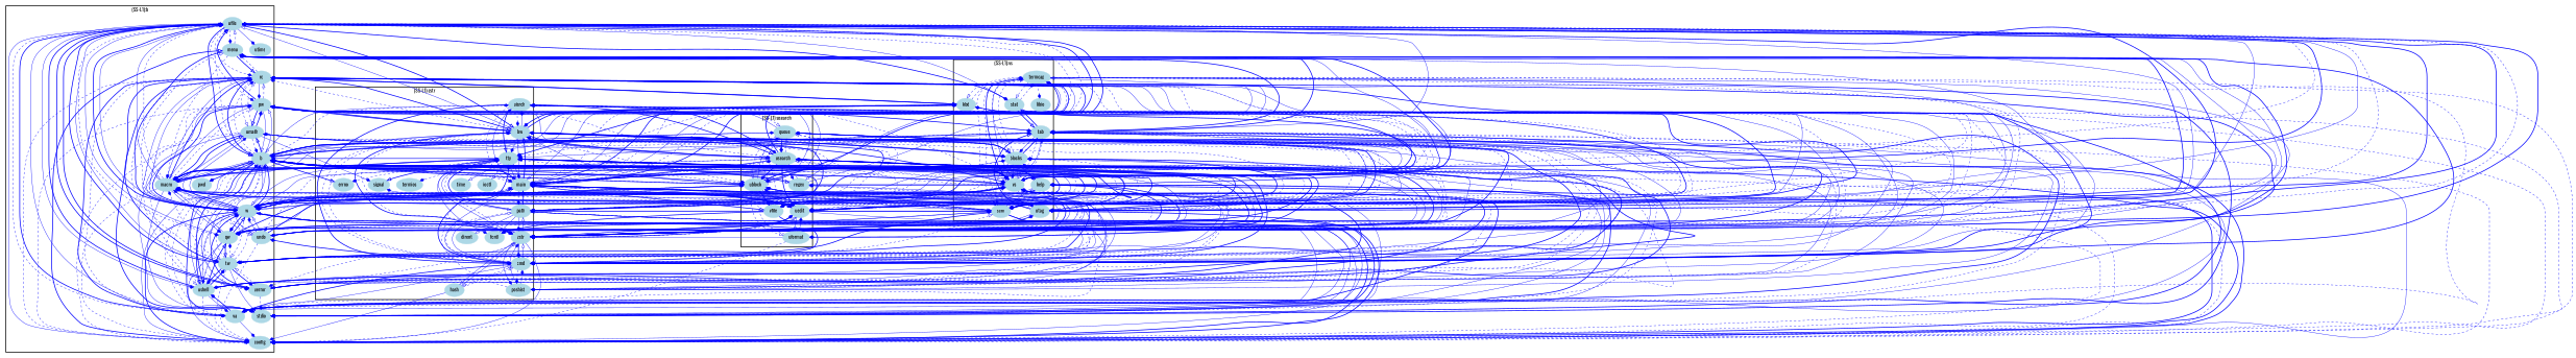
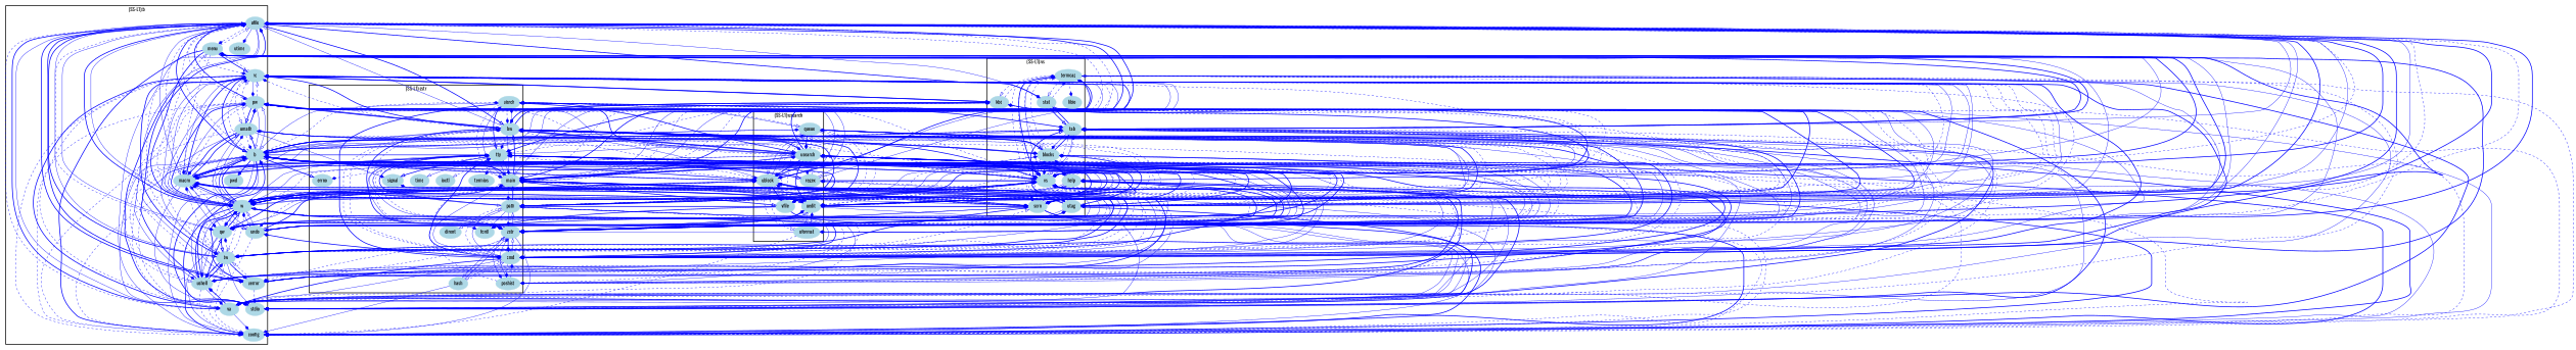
  digraph {
    fontname=Oswald
    node [color=lightblue fontcolor=black fontname=Oswald shape=ellipse style=filled]
    edge [arrowhead=diamond color=blue font=6 fontname=Oswald style=solid]
    n1 [label=uisrch]
    n2 [label=bw]
    n3 [label=main]
    n4 [label=poshist]
    n5 [label=zstr]
    n6 [label=hash]
    n7 [label=cmd]
    n8 [label=path]
    n9 [label=fcntl]
    n10 [label=dirent]
    n11 [label=errno]
    n12 [label=tty]
    n13 [label=termios]
    n14 [label=time]
    n15 [label=ioctl]
    n16 [label=signal]
    n17 [label=queue]
    n18 [label=vfile]
    n19 [label=usearch]
    n20 [label=regex]
    n21 [label=uformat]
    n22 [label=uedit]
    n23 [label=ublock]
    n24 [label=ufile]
    n25 [label=menu]
    n26 [label=utime]
    n27 [label=tw]
    n28 [label=stdio]
    n29 [label=uerror]
    n30 [label=ushell]
    n31 [label=va]
    n32 [label=b]
    n33 [label=pwd]
    n34 [label=undo]
    n35 [label=qw]
    n36 [label=w]
    n37 [label=config]
    n38 [label=macro]
    n39 [label=umath]
    n40 [label=rc]
    n41 [label=pw]
    n42 [label=libio]
    n43 [label=termcap]
    n44 [label=kbd]
    n45 [label=tab]
    n46 [label=stat]
    n47 [label=vs]
    n48 [label=utag]
    n49 [label=blocks]
    n50 [label=scrn]
    n51 [label=help]
    subgraph cluster_1 {
      color=black
      label="(SS-L1):zstr"
      style=bold
      n1
      n2
      n3
      n4
      n5
      n6
      n7
      n8
      n9
      n10
      n11
      n12
      n13
      n14
      n15
      n16
    }
    subgraph cluster_2 {
      color=black
      label="(SS-L1):usearch"
      style=bold
      n17
      n18
      n19
      n20
      n21
      n22
      n23
    }
    subgraph cluster_3 {
      color=black
      label="(SS-L1):b"
      style=bold
      n24
      n25
      n26
      n27
      n28
      n29
      n30
      n31
      n32
      n33
      n34
      n35
      n36
      n37
      n38
      n39
      n40
      n41
    }
    subgraph cluster_4 {
      color=black
      label="(SS-L1):vs"
      style=bold
      n42
      n43
      n44
      n45
      n46
      n47
      n48
      n49
      n50
      n51
    }
    n1 -> n2 [style=dashed]
    n1 -> n3 [style=dashed]
    n1 -> n7 [style=bold]
    n1 -> n12 [arrowhead=onormal style=bold]
    n1 -> n17 [arrowhead=onormal style=dashed]
    n1 -> n19 [arrowhead=onormal style=bold]
    n1 -> n32 [arrowhead=onormal]
    n1 -> n35 [arrowhead=onormal style=dashed]
-   n1 -> n37 [arrowhead=onormal style=dashed]
+   n1 -> n37 [arrowhead=onormal]
    n1 -> n47 [arrowhead=onormal style=dashed]
    n2 -> n1
    n2 -> n3
    n2 -> n5 [arrowhead=onormal style=bold]
    n2 -> n7 [style=dashed]
    n2 -> n12 [style=dashed]
    n2 -> n19 [style=bold]
    n2 -> n22 [style=dashed]
    n2 -> n23 [style=dashed]
    n2 -> n24 [arrowhead=onormal]
    n2 -> n27 [style=bold]
    n2 -> n28
    n2 -> n29 [arrowhead=onormal]
    n2 -> n32 [arrowhead=onormal]
    n2 -> n36 [arrowhead=onormal style=bold]
    n2 -> n37 [arrowhead=onormal style=bold]
    n2 -> n40 [style=dashed]
    n2 -> n41 [arrowhead=onormal style=bold]
    n2 -> n44 [style=bold]
    n2 -> n48 [arrowhead=onormal style=bold]
    n2 -> n49 [style=bold]
    n2 -> n50
    n3 -> n1
    n3 -> n2 [arrowhead=onormal style=bold]
    n3 -> n8 [style=dashed]
    n3 -> n12 [arrowhead=onormal]
    n3 -> n18 [arrowhead=onormal style=bold]
    n3 -> n19 [style=dashed]
    n3 -> n22
    n3 -> n24 [arrowhead=onormal style=dashed]
    n3 -> n27 [style=dashed]
    n3 -> n28
    n3 -> n32 [arrowhead=onormal style=dashed]
    n3 -> n36 [style=bold]
    n3 -> n37 [style=dashed]
    n3 -> n38 [arrowhead=onormal style=bold]
    n3 -> n40
    n3 -> n43 [style=dashed]
    n3 -> n44 [style=dashed]
    n3 -> n47 [style=bold]
    n3 -> n50 [arrowhead=onormal style=dashed]
    n3 -> n51 [arrowhead=onormal style=dashed]
    n4 -> n3 [style=dashed]
    n4 -> n5
    n4 -> n7 [style=dashed]
    n4 -> n17
    n4 -> n32 [arrowhead=onormal style=bold]
    n4 -> n36 [arrowhead=onormal style=dashed]
    n5 -> n2 [arrowhead=onormal style=dashed]
    n5 -> n4
    n5 -> n6 [arrowhead=onormal]
    n5 -> n7 [style=bold]
    n5 -> n8 [arrowhead=onormal]
    n5 -> n12 [style=dashed]
    n5 -> n19
    n5 -> n20 [style=dashed]
    n5 -> n22 [arrowhead=onormal style=dashed]
    n5 -> n23
    n5 -> n24 [arrowhead=onormal style=dashed]
    n5 -> n25 [arrowhead=onormal]
    n5 -> n29 [style=dashed]
    n5 -> n32 [style=bold]
    n5 -> n36 [arrowhead=onormal style=dashed]
    n5 -> n37
-   n4 -> n38
+   n5 -> n38
    n5 -> n39
    n5 -> n40 [style=dashed]
    n5 -> n41 [arrowhead=onormal]
    n5 -> n43 [arrowhead=onormal]
    n5 -> n45
    n5 -> n48 [style=bold]
    n5 -> n50
    n5 -> n51 [arrowhead=onormal style=bold]
    n6 -> n5 [arrowhead=onormal]
    n6 -> n7 [arrowhead=onormal style=dashed]
    n6 -> n37
    n7 -> n2 [style=dashed]
    n7 -> n3 [arrowhead=onormal]
    n7 -> n4 [style=dashed]
    n7 -> n5 [arrowhead=onormal]
    n7 -> n6 [arrowhead=onormal style=dashed]
    n7 -> n8 [arrowhead=onormal]
    n7 -> n12 [style=bold]
    n7 -> n25 [style=bold]
    n7 -> n31 [arrowhead=onormal style=bold]
    n7 -> n32 [arrowhead=onormal]
    n7 -> n34 [style=bold]
    n7 -> n36 [arrowhead=onormal]
    n7 -> n38 [arrowhead=onormal style=dashed]
    n7 -> n40 [style=bold]
    n7 -> n41 [arrowhead=onormal]
    n7 -> n47 [arrowhead=onormal]
    n8 -> n3 [arrowhead=onormal style=bold]
    n8 -> n5
    n8 -> n7 [arrowhead=onormal style=dashed]
    n8 -> n9 [arrowhead=onormal]
    n8 -> n10 [arrowhead=onormal]
    n8 -> n12 [style=bold]
    n8 -> n24
    n8 -> n28 [arrowhead=onormal]
    n8 -> n31
    n8 -> n32 [style=dashed]
    n8 -> n37 [arrowhead=onormal]
    n8 -> n40 [style=dashed]
    n8 -> n45 [arrowhead=onormal style=dashed]
    n8 -> n47 [arrowhead=onormal style=bold]
    n12 -> n3 [arrowhead=onormal]
    n12 -> n5
    n12 -> n8 [arrowhead=onormal]
    n12 -> n9
    n12 -> n11 [style=dashed]
    n12 -> n13 [style=dashed]
    n12 -> n14 [arrowhead=onormal]
    n12 -> n15 [arrowhead=onormal style=dashed]
    n12 -> n16 [arrowhead=onormal style=bold]
    n12 -> n18 [arrowhead=onormal]
    n12 -> n28 [arrowhead=onormal]
    n12 -> n30 [style=bold]
    n12 -> n32
    n12 -> n37 [style=dashed]
    n12 -> n38 [arrowhead=onormal]
    n12 -> n50 [arrowhead=onormal style=dashed]
    n17 -> n1 [arrowhead=onormal]
    n17 -> n4 [arrowhead=onormal]
    n17 -> n18 [arrowhead=onormal style=dashed]
    n17 -> n19 [style=bold]
    n17 -> n23 [arrowhead=onormal style=dashed]
    n17 -> n29 [arrowhead=onormal style=dashed]
    n17 -> n32 [arrowhead=onormal]
    n17 -> n34 [arrowhead=onormal]
    n17 -> n36 [style=dashed]
    n17 -> n37 [arrowhead=onormal]
    n18 -> n8 [style=bold]
    n18 -> n9 [arrowhead=onormal style=bold]
    n18 -> n12 [arrowhead=onormal style=bold]
    n18 -> n17 [arrowhead=onormal style=dashed]
    n18 -> n32 [arrowhead=onormal]
    n18 -> n37 [style=bold]
    n18 -> n49 [style=bold]
    n19 -> n1 [arrowhead=onormal style=bold]
    n19 -> n2 [arrowhead=onormal style=bold]
    n19 -> n3 [arrowhead=onormal style=bold]
    n19 -> n5 [arrowhead=onormal style=dashed]
    n19 -> n7 [style=dashed]
    n19 -> n17 [arrowhead=onormal style=dashed]
    n19 -> n20 [style=dashed]
    n19 -> n22 [arrowhead=onormal style=bold]
    n19 -> n23 [style=bold]
    n19 -> n28 [style=dashed]
    n19 -> n32 [arrowhead=onormal style=bold]
    n19 -> n34
    n19 -> n35 [style=bold]
    n19 -> n36 [arrowhead=onormal]
    n19 -> n37 [arrowhead=onormal style=bold]
    n19 -> n40 [style=bold]
    n19 -> n41 [arrowhead=onormal style=dashed]
    n19 -> n47 [arrowhead=onormal style=dashed]
    n19 -> n48 [style=dashed]
    n20 -> n5
    n20 -> n19 [arrowhead=onormal style=dashed]
    n20 -> n32 [arrowhead=onormal]
    n20 -> n43
    n20 -> n47 [arrowhead=onormal]
    n21 -> n5 [arrowhead=onormal]
    n21 -> n22
    n21 -> n23 [arrowhead=onormal style=dashed]
    n21 -> n32 [arrowhead=onormal]
    n21 -> n37 [arrowhead=onormal style=dashed]
    n22 -> n2 [arrowhead=onormal]
    n22 -> n3
    n22 -> n5 [arrowhead=onormal style=bold]
    n22 -> n21 [arrowhead=onormal]
    n22 -> n23 [style=dashed]
    n22 -> n28
    n22 -> n32 [arrowhead=onormal style=bold]
    n22 -> n35
    n22 -> n36 [arrowhead=onormal]
    n22 -> n38 [style=bold]
    n22 -> n39 [arrowhead=onormal style=dashed]
    n22 -> n41 [style=bold]
    n22 -> n47 [style=dashed]
    n22 -> n50 [style=bold]
    n23 -> n2
    n23 -> n5 [arrowhead=onormal]
    n23 -> n12 [arrowhead=onormal style=dashed]
    n23 -> n17
    n23 -> n18 [style=bold]
    n23 -> n21 [arrowhead=onormal style=dashed]
    n23 -> n22
    n23 -> n32 [style=dashed]
    n23 -> n34 [style=dashed]
    n23 -> n36 [arrowhead=onormal]
    n23 -> n41 [arrowhead=onormal]
    n23 -> n47 [style=bold]
+   n23 -> n50 [style=bold]
    n24 -> n2 [arrowhead=onormal style=bold]
    n24 -> n3 [style=bold]
    n24 -> n5 [style=bold]
    n24 -> n8 [arrowhead=onormal style=dashed]
    n24 -> n9 [style=bold]
    n24 -> n12 [style=dashed]
    n24 -> n23 [style=bold]
    n24 -> n25 [style=dashed]
    n24 -> n26
    n24 -> n27 [arrowhead=onormal style=bold]
    n24 -> n28 [arrowhead=onormal]
    n24 -> n29 [style=bold]
    n24 -> n30
    n24 -> n31 [arrowhead=onormal style=dashed]
    n24 -> n32 [arrowhead=onormal style=bold]
    n24 -> n35 [style=dashed]
    n24 -> n36 [style=bold]
    n24 -> n37
    n24 -> n38 [arrowhead=onormal]
    n24 -> n40 [style=dashed]
    n24 -> n41 [style=dashed]
    n24 -> n45
    n24 -> n46 [style=bold]
    n24 -> n47 [style=dashed]
    n24 -> n48 [style=bold]
    n24 -> n50
    n25 -> n5
    n25 -> n7 [style=bold]
    n25 -> n24 [arrowhead=onormal style=dashed]
    n25 -> n36 [style=bold]
-   n37 -> n25 [arrowhead=onormal style=bold]
+   n25 -> n37 [arrowhead=onormal style=bold]
    n25 -> n38 [arrowhead=onormal style=dashed]
    n25 -> n40 [arrowhead=onormal style=bold]
    n25 -> n45 [arrowhead=onormal style=bold]
    n25 -> n47
    n25 -> n50 [style=bold]
    n27 -> n2 [arrowhead=onormal style=dashed]
    n27 -> n3 [style=bold]
    n27 -> n23 [arrowhead=onormal style=bold]
    n27 -> n24 [arrowhead=onormal]
    n27 -> n28
    n27 -> n29 [style=bold]
    n27 -> n30 [style=bold]
    n27 -> n32 [arrowhead=onormal style=dashed]
    n27 -> n35 [style=dashed]
    n27 -> n36 [style=dashed]
    n27 -> n37 [style=dashed]
    n27 -> n38 [style=dashed]
    n27 -> n40 [style=dashed]
    n27 -> n47 [style=dashed]
    n27 -> n50 [arrowhead=onormal style=dashed]
    n29 -> n2 [arrowhead=onormal style=dashed]
    n29 -> n3 [style=bold]
    n29 -> n5 [arrowhead=onormal style=dashed]
    n29 -> n17
    n29 -> n24 [arrowhead=onormal style=bold]
    n29 -> n27 [arrowhead=onormal style=dashed]
    n29 -> n28 [style=dashed]
    n29 -> n32
    n29 -> n36 [style=bold]
    n29 -> n47 [style=bold]
    n30 -> n3 [arrowhead=onormal]
    n30 -> n12 [style=bold]
    n30 -> n16
    n30 -> n24 [style=bold]
    n30 -> n27 [style=bold]
    n30 -> n31
    n30 -> n32 [style=bold]
    n30 -> n35 [arrowhead=onormal style=bold]
    n30 -> n36
    n30 -> n37 [style=dashed]
    n30 -> n41 [arrowhead=onormal style=dashed]
    n30 -> n47 [arrowhead=onormal style=dashed]
    n31 -> n7 [arrowhead=onormal]
    n31 -> n8 [arrowhead=onormal style=dashed]
    n31 -> n24 [arrowhead=onormal style=bold]
    n31 -> n30 [style=bold]
    n31 -> n32 [arrowhead=onormal style=dashed]
    n31 -> n37
    n31 -> n40 [arrowhead=onormal style=dashed]
    n31 -> n43 [arrowhead=onormal]
    n31 -> n45 [arrowhead=onormal style=bold]
    n31 -> n47
    n31 -> n51
    n32 -> n1 [style=dashed]
    n32 -> n2
    n32 -> n3 [arrowhead=onormal style=dashed]
    n32 -> n4 [arrowhead=onormal style=dashed]
    n32 -> n5 [arrowhead=onormal]
    n32 -> n7 [style=bold]
    n32 -> n8 [style=bold]
    n32 -> n11 [arrowhead=onormal style=bold]
    n32 -> n12 [arrowhead=onormal]
    n32 -> n17
    n32 -> n18 [style=bold]
    n32 -> n19 [style=dashed]
    n32 -> n20 [arrowhead=onormal style=bold]
    n32 -> n21 [style=bold]
    n32 -> n22 [arrowhead=onormal style=dashed]
    n32 -> n23 [arrowhead=onormal style=bold]
    n32 -> n24 [style=dashed]
    n32 -> n27 [arrowhead=onormal]
    n32 -> n28 [arrowhead=onormal style=bold]
    n32 -> n29 [style=dashed]
    n32 -> n30 [arrowhead=onormal]
    n32 -> n31 [arrowhead=onormal style=dashed]
    n32 -> n33 [style=bold]
    n32 -> n34 [arrowhead=onormal style=dashed]
    n32 -> n36 [arrowhead=onormal]
    n32 -> n37 [arrowhead=onormal]
    n32 -> n38 [arrowhead=onormal]
    n32 -> n39 [arrowhead=onormal style=bold]
    n32 -> n40 [style=dashed]
    n32 -> n41 [arrowhead=onormal]
    n32 -> n45 [style=bold]
    n32 -> n47
    n32 -> n48 [arrowhead=onormal style=dashed]
    n32 -> n49 [arrowhead=onormal style=bold]
    n32 -> n50 [style=bold]
    n34 -> n17 [style=bold]
    n34 -> n19
    n34 -> n23 [style=bold]
    n34 -> n32
    n34 -> n36 [arrowhead=onormal]
    n34 -> n37 [arrowhead=onormal style=dashed]
    n34 -> n38 [style=dashed]
    n34 -> n49 [style=bold]
    n35 -> n1
    n35 -> n19 [arrowhead=onormal style=bold]
    n35 -> n22 [style=bold]
    n35 -> n24 [arrowhead=onormal]
    n35 -> n27 [arrowhead=onormal style=bold]
    n35 -> n30
    n35 -> n36 [arrowhead=onormal style=bold]
    n35 -> n37 [arrowhead=onormal]
    n35 -> n38
    n35 -> n47 [style=bold]
    n36 -> n2 [style=bold]
    n36 -> n3 [arrowhead=onormal style=dashed]
    n36 -> n4
    n36 -> n5 [style=bold]
    n36 -> n7 [arrowhead=onormal style=bold]
    n36 -> n12
    n36 -> n17 [arrowhead=onormal style=dashed]
    n36 -> n19 [arrowhead=onormal style=dashed]
    n36 -> n22 [arrowhead=onormal]
    n36 -> n23 [arrowhead=onormal style=dashed]
    n36 -> n24 [arrowhead=onormal]
    n36 -> n25 [arrowhead=onormal style=dashed]
    n36 -> n27 [arrowhead=onormal style=dashed]
    n36 -> n29 [style=dashed]
    n36 -> n30 [arrowhead=onormal style=bold]
    n36 -> n32 [arrowhead=onormal style=bold]
    n36 -> n34 [arrowhead=onormal]
    n36 -> n35 [style=bold]
    n36 -> n37 [arrowhead=onormal style=bold]
    n36 -> n38 [style=bold]
    n36 -> n39
    n36 -> n40 [arrowhead=onormal]
    n36 -> n41 [style=bold]
    n36 -> n44 [style=bold]
    n36 -> n45 [arrowhead=onormal]
    n36 -> n48 [arrowhead=onormal style=dashed]
    n36 -> n49
    n36 -> n50 [arrowhead=onormal style=dashed]
    n36 -> n51 [arrowhead=onormal]
    n38 -> n3
    n38 -> n5
    n38 -> n7
    n38 -> n12 [style=bold]
    n38 -> n22 [arrowhead=onormal style=bold]
    n38 -> n23 [style=bold]
    n38 -> n24 [style=dashed]
    n38 -> n28 [arrowhead=onormal]
    n38 -> n32 [arrowhead=onormal style=bold]
    n38 -> n34 [arrowhead=onormal style=dashed]
    n38 -> n35
    n38 -> n36 [arrowhead=onormal]
    n38 -> n37 [style=dashed]
    n38 -> n39 [arrowhead=onormal style=bold]
    n38 -> n40 [style=bold]
    n38 -> n41 [arrowhead=onormal style=dashed]
    n38 -> n44 [arrowhead=onormal]
    n38 -> n47 [style=dashed]
    n39 -> n5 [style=dashed]
    n39 -> n16
    n39 -> n22 [style=dashed]
    n39 -> n28 [arrowhead=onormal]
    n39 -> n32 [style=dashed]
    n39 -> n36 [arrowhead=onormal]
    n39 -> n37 [style=dashed]
    n39 -> n38 [style=bold]
    n39 -> n40 [arrowhead=onormal style=dashed]
    n39 -> n41 [style=bold]
    n39 -> n47 [style=bold]
    n40 -> n2 [arrowhead=onormal style=bold]
    n40 -> n3 [style=bold]
    n40 -> n5
    n40 -> n7 [style=bold]
    n40 -> n8 [style=dashed]
    n40 -> n22
    n40 -> n25 [style=dashed]
    n40 -> n27 [style=bold]
    n40 -> n28 [style=bold]
    n40 -> n31 [style=bold]
    n40 -> n32 [arrowhead=onormal style=bold]
    n40 -> n36 [arrowhead=onormal]
    n40 -> n37 [arrowhead=onormal style=dashed]
    n40 -> n38
    n40 -> n39 [arrowhead=onormal style=dashed]
    n40 -> n41
    n40 -> n44 [arrowhead=onormal style=bold]
    n40 -> n47 [style=dashed]
    n40 -> n51
    n41 -> n2 [arrowhead=onormal style=bold]
    n41 -> n5 [style=dashed]
    n41 -> n7 [arrowhead=onormal]
    n41 -> n19 [arrowhead=onormal]
    n41 -> n22 [style=bold]
    n41 -> n23 [arrowhead=onormal]
    n41 -> n24 [arrowhead=onormal style=bold]
    n41 -> n30 [arrowhead=onormal style=dashed]
    n41 -> n32 [arrowhead=onormal]
    n41 -> n36 [arrowhead=onormal]
    n41 -> n37 [style=dashed]
    n41 -> n38 [arrowhead=onormal]
    n41 -> n39 [arrowhead=onormal style=bold]
    n41 -> n40 [arrowhead=onormal style=dashed]
    n41 -> n45 [style=bold]
    n41 -> n48 [style=bold]
    n43 -> n3 [arrowhead=onormal]
    n43 -> n5 [style=dashed]
    n43 -> n12 [style=bold]
    n43 -> n20 [arrowhead=onormal]
    n43 -> n28 [arrowhead=onormal style=bold]
    n43 -> n31 [arrowhead=onormal style=dashed]
    n43 -> n37 [style=dashed]
    n43 -> n42 [style=dashed]
    n43 -> n44 [arrowhead=onormal style=dashed]
    n43 -> n46 [arrowhead=onormal style=dashed]
    n43 -> n47 [arrowhead=onormal style=bold]
    n43 -> n49 [arrowhead=onormal style=dashed]
    n43 -> n50 [style=dashed]
    n44 -> n2 [style=bold]
    n44 -> n3 [arrowhead=onormal]
    n44 -> n36 [style=dashed]
    n44 -> n37 [style=dashed]
    n44 -> n38
    n44 -> n40 [arrowhead=onormal style=bold]
    n44 -> n43 [style=dashed]
    n45 -> n5 [arrowhead=onormal style=bold]
    n45 -> n7
    n45 -> n8 [arrowhead=onormal style=dashed]
    n45 -> n12
    n45 -> n25 [style=bold]
    n45 -> n31 [arrowhead=onormal style=dashed]
    n45 -> n32 [style=dashed]
    n45 -> n36
    n45 -> n37 [style=dashed]
    n45 -> n46 [arrowhead=onormal style=bold]
    n45 -> n47 [arrowhead=onormal style=dashed]
    n45 -> n49
    n46 -> n24
    n46 -> n28 [arrowhead=onormal style=bold]
    n46 -> n43 [style=dashed]
    n46 -> n45 [arrowhead=onormal style=bold]
    n47 -> n1 [arrowhead=onormal style=bold]
    n47 -> n3 [arrowhead=onormal style=dashed]
    n47 -> n7 [arrowhead=onormal]
    n47 -> n8 [arrowhead=onormal]
    n47 -> n19 [arrowhead=onormal style=dashed]
    n47 -> n20 [arrowhead=onormal style=bold]
    n47 -> n22 [style=dashed]
    n47 -> n23 [arrowhead=onormal]
    n47 -> n24 [style=bold]
    n47 -> n25 [arrowhead=onormal style=bold]
    n47 -> n27 [arrowhead=onormal style=dashed]
    n47 -> n29 [arrowhead=onormal style=dashed]
    n47 -> n31 [style=bold]
    n47 -> n32 [arrowhead=onormal style=bold]
    n47 -> n35
    n47 -> n36 [style=dashed]
    n47 -> n37 [arrowhead=onormal style=dashed]
    n47 -> n38 [style=bold]
    n47 -> n39 [arrowhead=onormal style=dashed]
    n47 -> n40 [arrowhead=onormal style=dashed]
    n47 -> n43
    n47 -> n45 [style=dashed]
    n47 -> n48 [style=dashed]
    n47 -> n49 [arrowhead=onormal]
    n48 -> n2 [arrowhead=onormal style=dashed]
    n48 -> n3 [arrowhead=onormal]
    n48 -> n5
    n48 -> n19 [style=bold]
    n48 -> n24 [style=bold]
    n48 -> n28 [arrowhead=onormal style=bold]
    n48 -> n32 [style=bold]
    n48 -> n36 [style=bold]
    n48 -> n41 [style=dashed]
    n48 -> n45 [arrowhead=onormal style=bold]
    n48 -> n47 [arrowhead=onormal style=dashed]
    n49 -> n2 [arrowhead=onormal style=bold]
    n49 -> n18 [style=dashed]
    n49 -> n32 [arrowhead=onormal style=bold]
    n49 -> n34 [arrowhead=onormal]
    n49 -> n36 [style=dashed]
    n49 -> n43 [arrowhead=onormal style=dashed]
    n49 -> n45 [arrowhead=onormal style=bold]
    n49 -> n47
    n49 -> n50 [style=dashed]
    n49 -> n51 [style=dashed]
    n50 -> n2 [style=dashed]
    n50 -> n3
    n50 -> n5 [arrowhead=onormal]
    n50 -> n12 [style=bold]
    n50 -> n22
    n50 -> n23 [arrowhead=onormal style=dashed]
    n50 -> n24
    n50 -> n25 [arrowhead=onormal]
    n50 -> n27 [arrowhead=onormal style=bold]
    n50 -> n28 [arrowhead=onormal]
    n50 -> n36 [arrowhead=onormal style=bold]
    n50 -> n37 [arrowhead=onormal style=bold]
    n50 -> n38 [arrowhead=onormal]
    n50 -> n43 [arrowhead=onormal style=dashed]
    n50 -> n49 [style=dashed]
    n50 -> n51 [arrowhead=onormal style=dashed]
    n51 -> n3 [style=bold]
    n51 -> n5 [style=bold]
    n51 -> n31 [arrowhead=onormal style=bold]
    n51 -> n36
    n51 -> n37 [style=bold]
    n51 -> n40 [arrowhead=onormal]
    n51 -> n49 [style=dashed]
    n51 -> n50 [arrowhead=onormal]
  }
